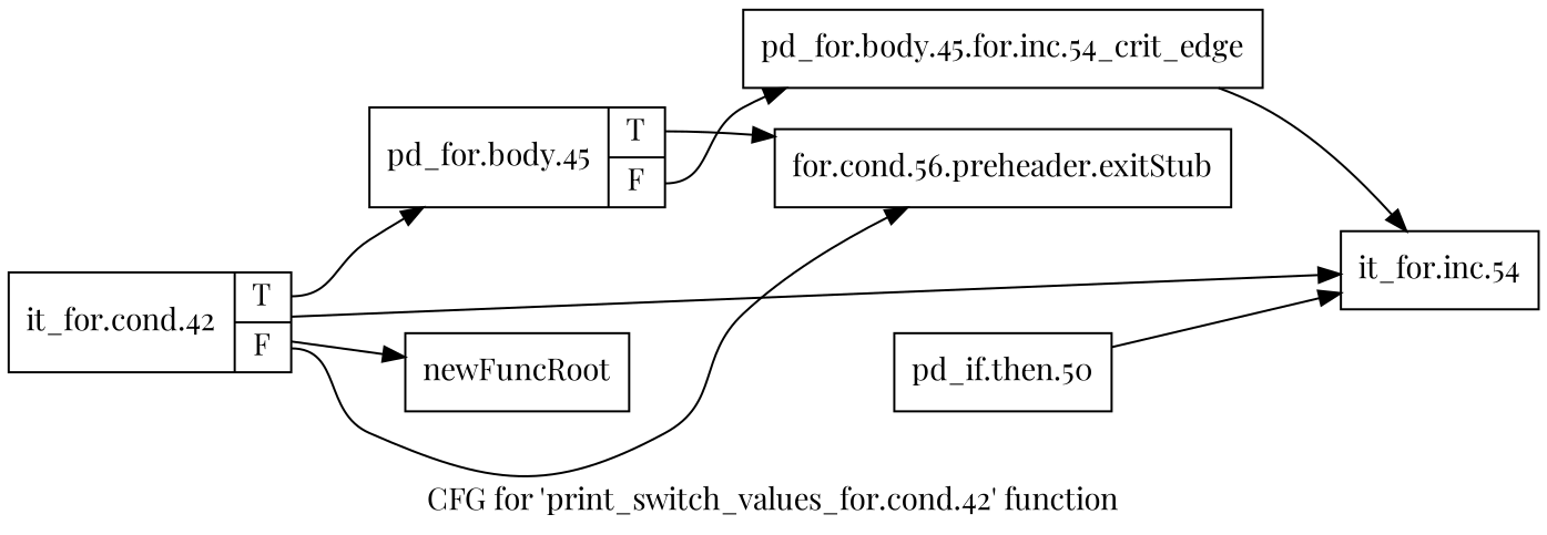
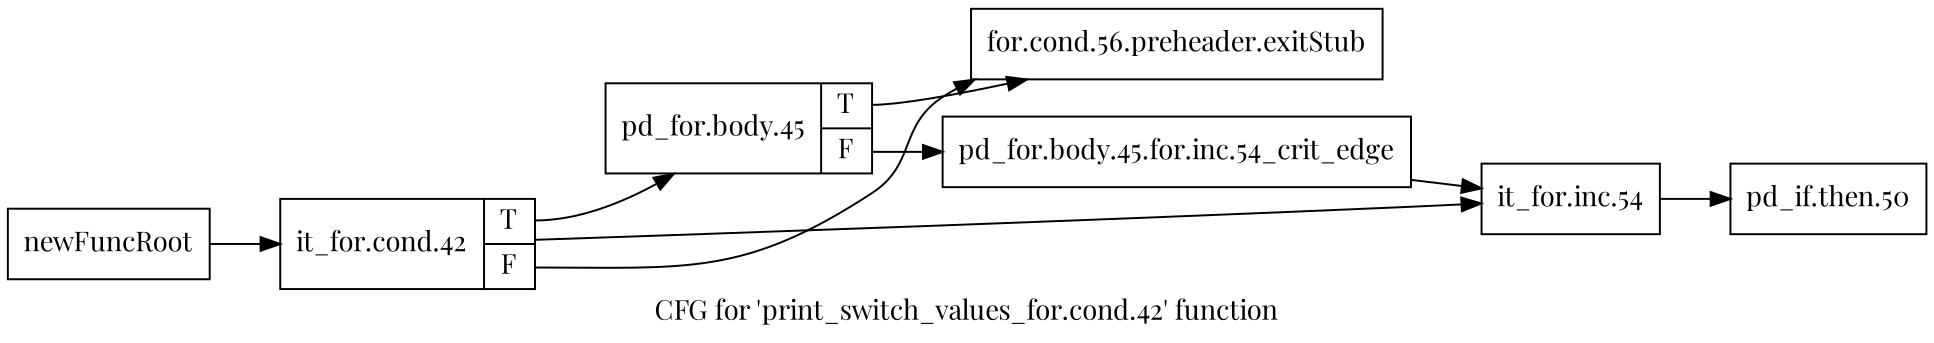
  digraph {
    fontname="Playfair Display"
    label="CFG for 'print_switch_values_for.cond.42' function"
    rankdir=LR
    node [fontname="Playfair Display" shape=record]
    edge [fontname="Playfair Display"]
    n1 [label="{newFuncRoot}"]
    n2 [label="{it_for.cond.42|{<s0>T|<s1>F}}"]
    n3 [label="{for.cond.56.preheader.exitStub}"]
    n4 [label="{pd_for.body.45|{<s0>T|<s1>F}}"]
    n5 [label="{it_for.inc.54}"]
    n6 [label="{pd_for.body.45.for.inc.54_crit_edge}"]
    n7 [label="{pd_if.then.50}"]
-   n2 -> n1
+   n1 -> n2
    n2 -> n3 [tailport=s1]
    n2 -> n4 [tailport=s0]
    n2 -> n5
    n4 -> n3 [tailport=s0]
    n4 -> n6 [tailport=s1]
    n6 -> n5
-   n7 -> n5
+   n5 -> n7
  }
